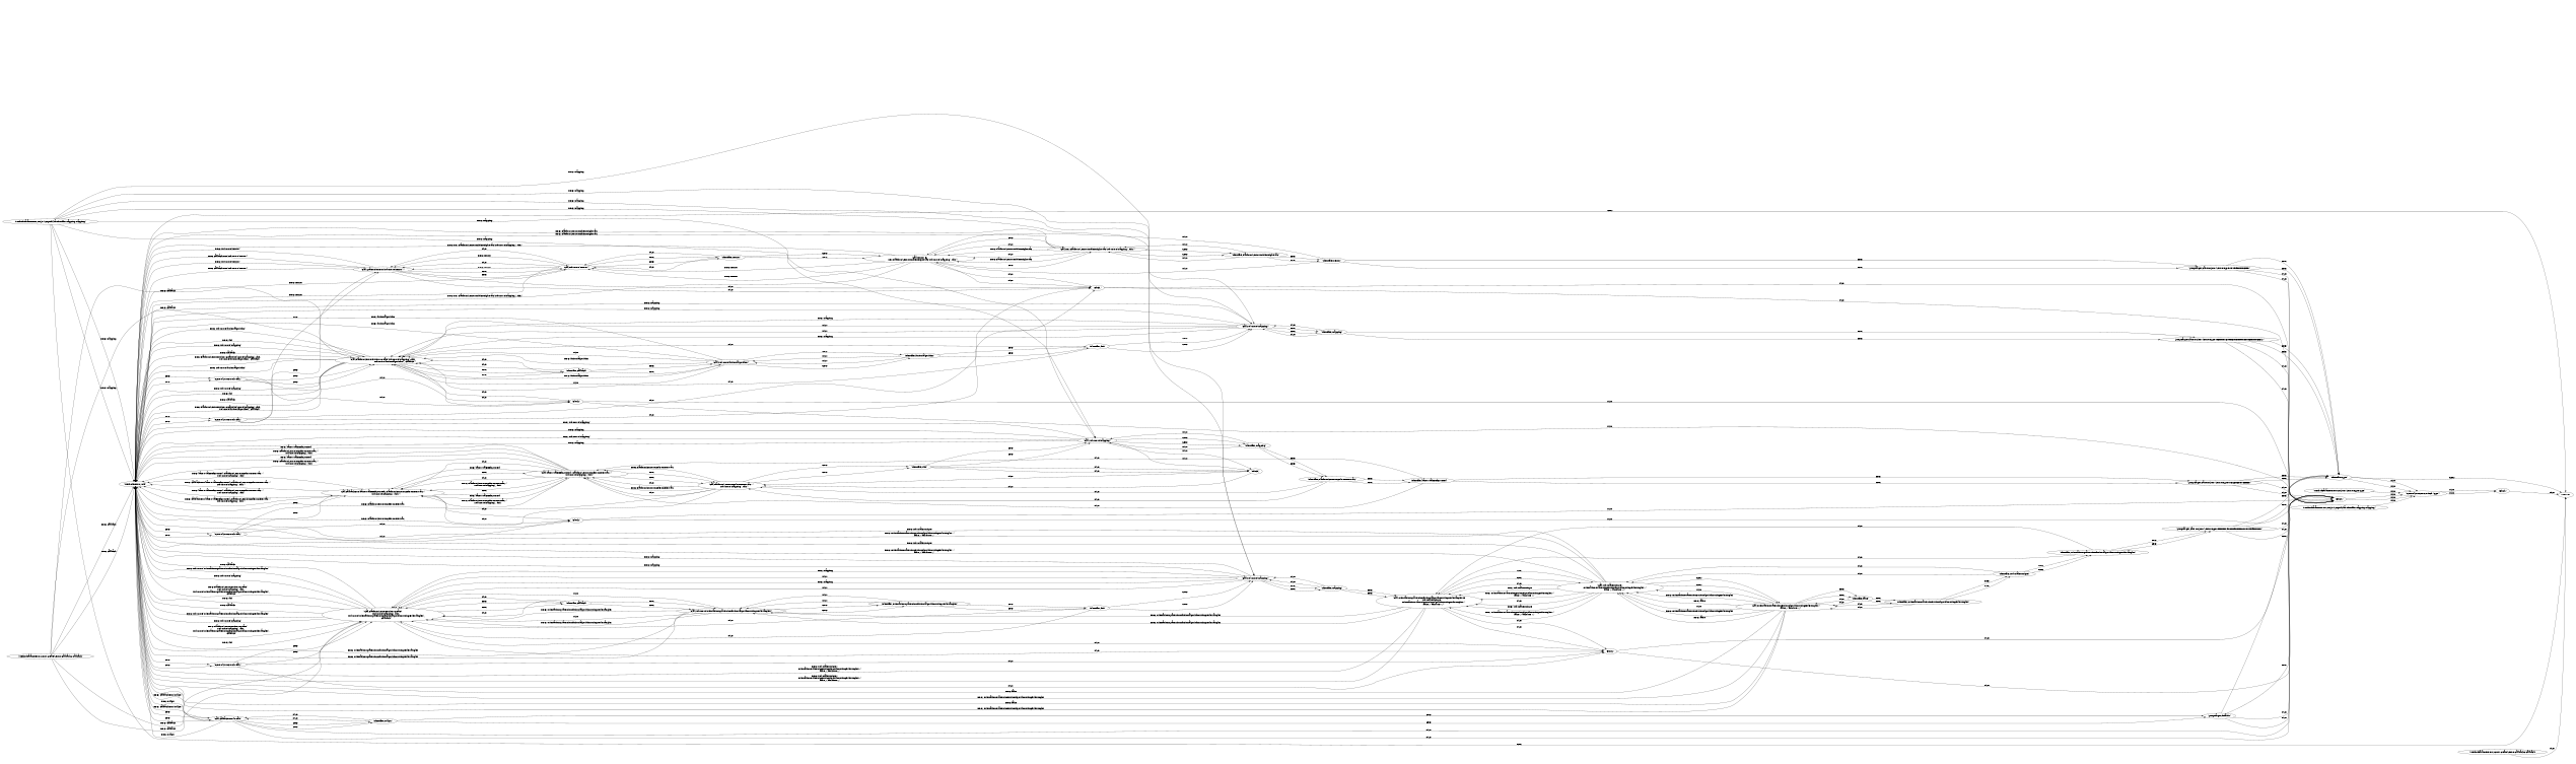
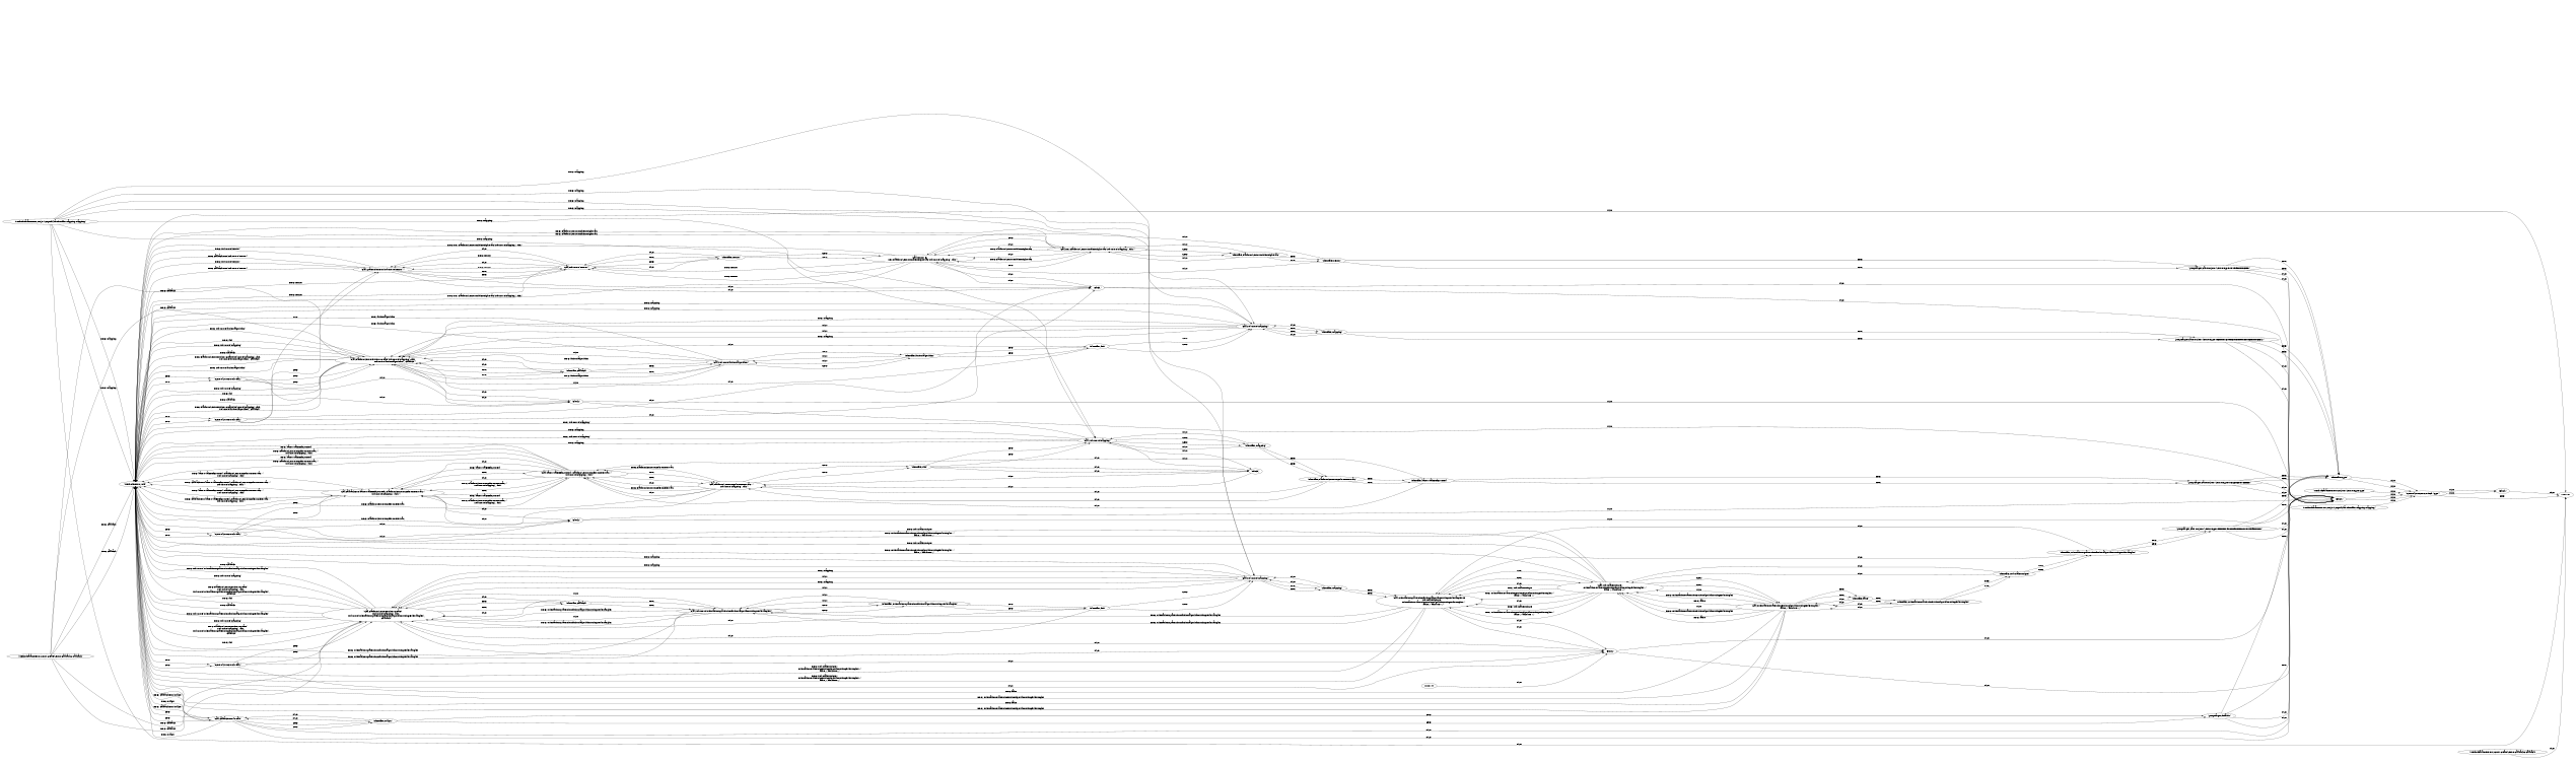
  digraph {
    rankdir=LR
    n1 [label="(MethodReturn,void)"]
    n2 [label="(ControlStructure,break;)"]
    n3 [label="(ControlStructure,break;)"]
    n4 [label="(ControlStructure,break;)"]
    n5 [label="(ControlStructure,break;)"]
    n6 [label="(Call,callback.Run(break))"]
    1000101
    n8 [label="(Block,)"]
    n9 [label="(Call,quaternion.Run(std::move(sensor)))"]
    n10 [label="(Block,)"]
    n11 [label="(Call,callback.Run(base::MakeRefCounted<PlatformSensorAccelerometerMac>(\n          std::move(mapping), this)))"]
    n12 [label="(Block,)"]
    n13 [label="(Call,PlatformSensorFusion::Create(std::move(mapping), this,\n                                    std::move(fusion_algorithm), callback))"]
    n14 [label="(Block,)"]
    n15 [label="(Call,PlatformSensorFusion::Create(\n          std::move(mapping), this,\n           std::move(orientation_quaternion_fusion_algorithm_using_euler_angles),\n           callback))"]
    n16 [label="(Block,)"]
    n17 [label="(Identifier,nullptr)"]
    n18 [label="(Call,std::move(sensor))"]
    n19 [label="(ControlStructure,switch (type))"]
    n20 [label="(JumpTarget,case mojom::SensorType::ACCELEROMETER:)"]
    n21 [label="(Identifier,type)"]
    n22 [label="(Call,base::MakeRefCounted<PlatformSensorAccelerometerMac>(\n          std::move(mapping), this))"]
    n23 [label="(Call,PlatformSensorAccelerometerMac>(\n          std::move(mapping), this))"]
    n24 [label="(Identifier,this)"]
    n25 [label="(Identifier,base::MakeRefCounted)"]
    n26 [label="(Block,)"]
    n27 [label="(Call,std::move(mapping))"]
    n28 [label="(Identifier,PlatformSensorAccelerometerMac)"]
    n29 [label="(Identifier,mapping)"]
    n30 [label="(JumpTarget,case mojom::SensorType::RELATIVE_ORIENTATION_EULER_ANGLES:)"]
    n31 [label="(MethodParameterOut,mojom::SensorType type)"]
    n32 [label="(Call,std::move(mapping))"]
    n33 [label="(Identifier,mapping)"]
    n34 [label="(Identifier,callback)"]
    n35 [label="(Identifier,this)"]
    n36 [label="(Call,std::move(fusion_algorithm))"]
    n37 [label="(Identifier,fusion_algorithm)"]
    n38 [label="(JumpTarget,case mojom::SensorType::RELATIVE_ORIENTATION_QUATERNION:)"]
    n39 [label="(Call,orientation_quaternion_fusion_algorithm_using_euler_angles =\n          std::make_unique<\n              OrientationQuaternionFusionAlgorithmUsingEulerAngles>(\n              false /* absolute */))"]
    n40 [label="(Call,std::make_unique<\n              OrientationQuaternionFusionAlgorithmUsingEulerAngles>(\n              false /* absolute */))"]
    n41 [label="(Call,std::move(orientation_quaternion_fusion_algorithm_using_euler_angles))"]
    n42 [label="(Call,OrientationQuaternionFusionAlgorithmUsingEulerAngles>(\n              false /* absolute */))"]
    n43 [label="(Identifier,orientation_quaternion_fusion_algorithm_using_euler_angles)"]
    n44 [label="(Identifier,orientation_quaternion_fusion_algorithm_using_euler_angles)"]
    n45 [label="(Identifier,false)"]
    n46 [label="(Identifier,std::make_unique)"]
    n47 [label="(Identifier,OrientationQuaternionFusionAlgorithmUsingEulerAngles)"]
    n48 [label="(Identifier,callback)"]
    n49 [label="(MethodParameterIn,mojo::ScopedSharedBufferMapping mapping)"]
    n50 [label="(Call,std::move(mapping))"]
    n51 [label="(Identifier,mapping)"]
    n52 [label="(MethodParameterOut,mojo::ScopedSharedBufferMapping mapping)"]
    n53 [label="(Identifier,this)"]
    n54 [label="(JumpTarget,default:)"]
    n55 [label="(Block,)"]
    n56 [label="(MethodParameterIn,const CreateSensorCallback& callback)"]
    n57 [label="(MethodParameterOut,const CreateSensorCallback& callback)"]
    n58 [label="(JumpTarget,case mojom::SensorType::AMBIENT_LIGHT:)"]
    n59 [label="(Call,sensor =\n          new PlatformSensorAmbientLightMac(std::move(mapping), this))"]
    n60 [label="(Call,new PlatformSensorAmbientLightMac(std::move(mapping), this))"]
    n61 [label="(Identifier,PlatformSensorAmbientLightMac)"]
    n62 [label="(Identifier,sensor)"]
    n63 [label="(Identifier,sensor)"]
+   1000144
    n1 -> n2 [label="CFG: "]
    n1 -> n2 [label="CFG: "]
    n1 -> n3 [label="CFG: "]
    n1 -> n3 [label="CFG: "]
    n1 -> n4 [label="CFG: "]
    n1 -> n4 [label="CFG: "]
    n1 -> n5 [label="CFG: "]
    n1 -> n5 [label="CFG: "]
    n1 -> n6 [label="CFG: "]
    n1 -> n6 [label="CFG: "]
-   n1 -> 1000101 [label="CFG: "]
+   n1 -> 1000101 [label="AST: "]
    n2 -> n8 [label="AST: "]
    n2 -> n8 [label="AST: "]
    n2 -> n9 [label="CFG: "]
    n2 -> n9 [label="CFG: "]
    n3 -> n10 [label="AST: "]
    n3 -> n10 [label="AST: "]
    n3 -> n11 [label="CFG: "]
    n3 -> n11 [label="CFG: "]
    n4 -> n12 [label="AST: "]
    n4 -> n12 [label="AST: "]
    n4 -> n13 [label="CFG: "]
    n4 -> n13 [label="CFG: "]
    n5 -> n14 [label="AST: "]
    n5 -> n14 [label="AST: "]
    n5 -> n15 [label="CFG: "]
    n5 -> n15 [label="CFG: "]
    n6 -> n1 [label="DDG: nullptr"]
    n6 -> n1 [label="DDG: callback.Run(nullptr)"]
    n6 -> n1 [label="DDG: nullptr"]
    n6 -> n1 [label="DDG: callback.Run(nullptr)"]
    n6 -> n16 [label="AST: "]
    n6 -> n16 [label="AST: "]
    n6 -> n17 [label="CFG: "]
    n6 -> n17 [label="CFG: "]
    n8 -> n16 [label="AST: "]
    n8 -> n16 [label="AST: "]
    n9 -> n1 [label="DDG: std::move(sensor)"]
    n9 -> n1 [label="DDG: callback.Run(std::move(sensor))"]
    n9 -> n1 [label="DDG: std::move(sensor)"]
    n9 -> n1 [label="DDG: callback.Run(std::move(sensor))"]
    n9 -> n8 [label="AST: "]
    n9 -> n8 [label="AST: "]
    n9 -> n18 [label="CFG: "]
    n9 -> n18 [label="CFG: "]
    n10 -> n16 [label="AST: "]
    n10 -> n16 [label="AST: "]
    n11 -> n1 [label="DDG: base::MakeRefCounted<PlatformSensorAccelerometerMac>(\n          std::move(mapping), this)"]
    n11 -> n1 [label="DDG: callback.Run(base::MakeRefCounted<PlatformSensorAccelerometerMac>(\n          std::move(mapping), this))"]
    n11 -> n1 [label="DDG: base::MakeRefCounted<PlatformSensorAccelerometerMac>(\n          std::move(mapping), this)"]
    n11 -> n1 [label="DDG: callback.Run(base::MakeRefCounted<PlatformSensorAccelerometerMac>(\n          std::move(mapping), this))"]
    n11 -> n10 [label="AST: "]
    n11 -> n10 [label="AST: "]
    n11 -> n22 [label="CFG: "]
    n11 -> n22 [label="CFG: "]
    n12 -> n16 [label="AST: "]
    n12 -> n16 [label="AST: "]
    n13 -> n1 [label="DDG: std::move(mapping)"]
    n13 -> n1 [label="DDG: this"]
    n13 -> n1 [label="DDG: callback"]
    n13 -> n1 [label="DDG: PlatformSensorFusion::Create(std::move(mapping), this,\n                                    std::move(fusion_algorithm), callback)"]
    n13 -> n1 [label="DDG: std::move(fusion_algorithm)"]
    n13 -> n1 [label="DDG: std::move(mapping)"]
    n13 -> n1 [label="DDG: this"]
    n13 -> n1 [label="DDG: callback"]
    n13 -> n1 [label="DDG: PlatformSensorFusion::Create(std::move(mapping), this,\n                                    std::move(fusion_algorithm), callback)"]
    n13 -> n1 [label="DDG: std::move(fusion_algorithm)"]
    n13 -> n12 [label="AST: "]
    n13 -> n12 [label="AST: "]
    n13 -> n34 [label="CFG: "]
    n13 -> n34 [label="CFG: "]
    n14 -> n16 [label="AST: "]
    n14 -> n16 [label="AST: "]
    n15 -> n1 [label="DDG: std::move(mapping)"]
    n15 -> n1 [label="DDG: PlatformSensorFusion::Create(\n          std::move(mapping), this,\n           std::move(orientation_quaternion_fusion_algorithm_using_euler_angles),\n           callback)"]
    n15 -> n1 [label="DDG: this"]
    n15 -> n1 [label="DDG: callback"]
    n15 -> n1 [label="DDG: std::move(orientation_quaternion_fusion_algorithm_using_euler_angles)"]
    n15 -> n1 [label="DDG: std::move(mapping)"]
    n15 -> n1 [label="DDG: PlatformSensorFusion::Create(\n          std::move(mapping), this,\n           std::move(orientation_quaternion_fusion_algorithm_using_euler_angles),\n           callback)"]
    n15 -> n1 [label="DDG: this"]
    n15 -> n1 [label="DDG: callback"]
    n15 -> n1 [label="DDG: std::move(orientation_quaternion_fusion_algorithm_using_euler_angles)"]
    n15 -> n14 [label="AST: "]
    n15 -> n14 [label="AST: "]
    n15 -> n48 [label="CFG: "]
    n15 -> n48 [label="CFG: "]
    n16 -> n19 [label="AST: "]
    n16 -> n19 [label="AST: "]
    n17 -> n6 [label="AST: "]
    n17 -> n6 [label="AST: "]
    n17 -> n54 [label="CFG: "]
    n17 -> n54 [label="CFG: "]
    n18 -> n1 [label="DDG: sensor"]
    n18 -> n1 [label="DDG: sensor"]
    n18 -> n9 [label="AST: "]
    n18 -> n9 [label="DDG: sensor"]
    n18 -> n9 [label="AST: "]
    n18 -> n9 [label="DDG: sensor"]
    n18 -> n62 [label="CFG: "]
    n18 -> n62 [label="CFG: "]
    n19 -> n55 [label="AST: "]
    n19 -> n55 [label="AST: "]
    n20 -> n16 [label="AST: "]
    n20 -> n16 [label="AST: "]
    n20 -> n21 [label="CFG: "]
    n20 -> n21 [label="CFG: "]
-   n21 -> 1000101 [label="CFG: "]
+   n19 -> 1000101 [label="CFG: "]
    n21 -> n19 [label="AST: "]
    n21 -> n19 [label="AST: "]
    n22 -> n1 [label="DDG: PlatformSensorAccelerometerMac>(\n          std::move(mapping), this)"]
    n22 -> n1 [label="DDG: base::MakeRefCounted"]
    n22 -> n1 [label="DDG: PlatformSensorAccelerometerMac>(\n          std::move(mapping), this)"]
    n22 -> n1 [label="DDG: base::MakeRefCounted"]
    n22 -> n11 [label="AST: "]
    n22 -> n11 [label="DDG: base::MakeRefCounted"]
    n22 -> n11 [label="DDG: PlatformSensorAccelerometerMac>(\n          std::move(mapping), this)"]
    n22 -> n11 [label="AST: "]
    n22 -> n11 [label="DDG: base::MakeRefCounted"]
    n22 -> n11 [label="DDG: PlatformSensorAccelerometerMac>(\n          std::move(mapping), this)"]
    n22 -> n23 [label="CFG: "]
    n22 -> n23 [label="CFG: "]
    n23 -> n1 [label="DDG: PlatformSensorAccelerometerMac"]
    n23 -> n1 [label="DDG: PlatformSensorAccelerometerMac"]
    n23 -> n22 [label="AST: "]
    n23 -> n22 [label="DDG: PlatformSensorAccelerometerMac"]
    n23 -> n22 [label="AST: "]
    n23 -> n22 [label="DDG: PlatformSensorAccelerometerMac"]
    n23 -> n24 [label="CFG: "]
    n23 -> n24 [label="CFG: "]
    n24 -> n26 [label="AST: "]
    n24 -> n26 [label="AST: "]
    n24 -> n27 [label="CFG: "]
    n24 -> n27 [label="CFG: "]
    n25 -> n20 [label="CFG: "]
    n25 -> n20 [label="CFG: "]
    n25 -> n22 [label="AST: "]
    n25 -> n22 [label="AST: "]
    n26 -> n23 [label="AST: "]
    n26 -> n23 [label="AST: "]
    n27 -> n1 [label="DDG: mapping"]
    n27 -> n1 [label="DDG: std::move(mapping)"]
    n27 -> n1 [label="DDG: mapping"]
    n27 -> n1 [label="DDG: std::move(mapping)"]
    n27 -> n26 [label="AST: "]
    n27 -> n26 [label="AST: "]
    n27 -> n29 [label="CFG: "]
    n27 -> n29 [label="CFG: "]
    n28 -> n23 [label="AST: "]
    n28 -> n23 [label="AST: "]
    n28 -> n25 [label="CFG: "]
    n28 -> n25 [label="CFG: "]
    n29 -> n27 [label="AST: "]
    n29 -> n27 [label="AST: "]
    n29 -> n28 [label="CFG: "]
    n29 -> n28 [label="CFG: "]
    n30 -> n16 [label="AST: "]
    n30 -> n16 [label="AST: "]
    n30 -> n21 [label="CFG: "]
    n30 -> n21 [label="CFG: "]
    n31 -> n19 [label="AST: "]
    n32 -> n1 [label="DDG: mapping"]
    n32 -> n1 [label="DDG: mapping"]
    n32 -> n13 [label="AST: "]
    n32 -> n13 [label="DDG: mapping"]
    n32 -> n13 [label="AST: "]
    n32 -> n13 [label="DDG: mapping"]
    n32 -> n33 [label="CFG: "]
    n32 -> n33 [label="CFG: "]
    n33 -> n30 [label="CFG: "]
    n33 -> n30 [label="CFG: "]
    n33 -> n32 [label="AST: "]
    n33 -> n32 [label="AST: "]
    n34 -> n13 [label="AST: "]
    n34 -> n13 [label="AST: "]
    n34 -> n36 [label="CFG: "]
    n34 -> n36 [label="CFG: "]
    n35 -> n13 [label="AST: "]
    n35 -> n13 [label="AST: "]
    n35 -> n32 [label="CFG: "]
    n35 -> n32 [label="CFG: "]
    n36 -> n1 [label="DDG: fusion_algorithm"]
    n36 -> n1 [label="DDG: fusion_algorithm"]
    n36 -> n13 [label="AST: "]
    n36 -> n13 [label="DDG: fusion_algorithm"]
    n36 -> n13 [label="AST: "]
    n36 -> n13 [label="DDG: fusion_algorithm"]
    n36 -> n37 [label="CFG: "]
    n36 -> n37 [label="CFG: "]
    n37 -> n35 [label="CFG: "]
    n37 -> n35 [label="CFG: "]
    n37 -> n36 [label="AST: "]
    n37 -> n36 [label="AST: "]
    n38 -> n16 [label="AST: "]
    n38 -> n16 [label="AST: "]
    n38 -> n21 [label="CFG: "]
    n38 -> n21 [label="CFG: "]
    n39 -> n1 [label="DDG: std::make_unique<\n              OrientationQuaternionFusionAlgorithmUsingEulerAngles>(\n              false /* absolute */)"]
    n39 -> n1 [label="DDG: std::make_unique<\n              OrientationQuaternionFusionAlgorithmUsingEulerAngles>(\n              false /* absolute */)"]
    n39 -> n14 [label="AST: "]
    n39 -> n14 [label="AST: "]
    n39 -> n40 [label="CFG: "]
    n39 -> n40 [label="CFG: "]
    n39 -> n41 [label="DDG: orientation_quaternion_fusion_algorithm_using_euler_angles"]
    n39 -> n41 [label="DDG: orientation_quaternion_fusion_algorithm_using_euler_angles"]
    n40 -> n1 [label="DDG: OrientationQuaternionFusionAlgorithmUsingEulerAngles>(\n              false /* absolute */)"]
    n40 -> n1 [label="DDG: std::make_unique"]
    n40 -> n1 [label="DDG: OrientationQuaternionFusionAlgorithmUsingEulerAngles>(\n              false /* absolute */)"]
    n40 -> n1 [label="DDG: std::make_unique"]
    n40 -> n39 [label="AST: "]
    n40 -> n39 [label="DDG: std::make_unique"]
    n40 -> n39 [label="DDG: OrientationQuaternionFusionAlgorithmUsingEulerAngles>(\n              false /* absolute */)"]
    n40 -> n39 [label="AST: "]
    n40 -> n39 [label="DDG: std::make_unique"]
    n40 -> n39 [label="DDG: OrientationQuaternionFusionAlgorithmUsingEulerAngles>(\n              false /* absolute */)"]
    n40 -> n42 [label="CFG: "]
    n40 -> n42 [label="CFG: "]
    n41 -> n1 [label="DDG: orientation_quaternion_fusion_algorithm_using_euler_angles"]
    n41 -> n1 [label="DDG: orientation_quaternion_fusion_algorithm_using_euler_angles"]
    n41 -> n15 [label="AST: "]
    n41 -> n15 [label="DDG: orientation_quaternion_fusion_algorithm_using_euler_angles"]
    n41 -> n15 [label="AST: "]
    n41 -> n15 [label="DDG: orientation_quaternion_fusion_algorithm_using_euler_angles"]
    n41 -> n43 [label="CFG: "]
    n41 -> n43 [label="CFG: "]
    n42 -> n1 [label="DDG: false"]
    n42 -> n1 [label="DDG: OrientationQuaternionFusionAlgorithmUsingEulerAngles"]
    n42 -> n1 [label="DDG: false"]
    n42 -> n1 [label="DDG: OrientationQuaternionFusionAlgorithmUsingEulerAngles"]
    n42 -> n40 [label="AST: "]
    n42 -> n40 [label="DDG: OrientationQuaternionFusionAlgorithmUsingEulerAngles"]
    n42 -> n40 [label="DDG: false"]
    n42 -> n40 [label="AST: "]
    n42 -> n40 [label="DDG: OrientationQuaternionFusionAlgorithmUsingEulerAngles"]
    n42 -> n40 [label="DDG: false"]
    n42 -> n45 [label="CFG: "]
    n42 -> n45 [label="CFG: "]
    n43 -> n41 [label="AST: "]
    n43 -> n41 [label="AST: "]
    n43 -> n53 [label="CFG: "]
    n43 -> n53 [label="CFG: "]
    n44 -> n38 [label="CFG: "]
    n44 -> n38 [label="CFG: "]
    n44 -> n39 [label="AST: "]
    n44 -> n39 [label="AST: "]
    n45 -> n42 [label="AST: "]
    n45 -> n42 [label="AST: "]
    n45 -> n47 [label="CFG: "]
    n45 -> n47 [label="CFG: "]
    n46 -> n40 [label="AST: "]
    n46 -> n40 [label="AST: "]
    n46 -> n44 [label="CFG: "]
    n46 -> n44 [label="CFG: "]
    n47 -> n42 [label="AST: "]
    n47 -> n42 [label="AST: "]
    n47 -> n46 [label="CFG: "]
    n47 -> n46 [label="CFG: "]
    n48 -> n15 [label="AST: "]
    n48 -> n15 [label="AST: "]
    n48 -> n41 [label="CFG: "]
    n48 -> n41 [label="CFG: "]
    n49 -> n1 [label="DDG: mapping"]
    n49 -> n1 [label="DDG: mapping"]
-   n49 -> 1000101 [label="CFG: "]
+   n49 -> 1000101 [label="AST: "]
    n49 -> n27 [label="DDG: mapping"]
    n49 -> n27 [label="DDG: mapping"]
    n49 -> n32 [label="DDG: mapping"]
    n49 -> n32 [label="DDG: mapping"]
    n49 -> n50 [label="DDG: mapping"]
    n49 -> n50 [label="DDG: mapping"]
    n50 -> n1 [label="DDG: mapping"]
    n50 -> n1 [label="DDG: mapping"]
    n50 -> n15 [label="AST: "]
    n50 -> n15 [label="DDG: mapping"]
    n50 -> n15 [label="AST: "]
    n50 -> n15 [label="DDG: mapping"]
    n50 -> n51 [label="CFG: "]
    n50 -> n51 [label="CFG: "]
    n51 -> n39 [label="CFG: "]
    n51 -> n39 [label="CFG: "]
    n51 -> n50 [label="AST: "]
    n51 -> n50 [label="AST: "]
    n52 -> n19 [label="AST: "]
    n53 -> n15 [label="AST: "]
    n53 -> n15 [label="AST: "]
    n53 -> n50 [label="CFG: "]
    n53 -> n50 [label="CFG: "]
    n54 -> n16 [label="AST: "]
    n54 -> n16 [label="AST: "]
    n54 -> n21 [label="CFG: "]
    n54 -> n21 [label="CFG: "]
    n55 -> 1000101 [label="AST: "]
    n56 -> n1 [label="DDG: callback"]
    n56 -> n1 [label="DDG: callback"]
    n56 -> n13 [label="DDG: callback"]
    n56 -> n13 [label="DDG: callback"]
    n56 -> n15 [label="DDG: callback"]
    n56 -> n15 [label="DDG: callback"]
    n57 -> 1000101 [label="AST: "]
    n58 -> n16 [label="AST: "]
    n58 -> n16 [label="AST: "]
    n58 -> n21 [label="CFG: "]
    n58 -> n21 [label="CFG: "]
    n59 -> n1 [label="DDG: new PlatformSensorAmbientLightMac(std::move(mapping), this)"]
    n59 -> n1 [label="DDG: new PlatformSensorAmbientLightMac(std::move(mapping), this)"]
    n59 -> n8 [label="AST: "]
    n59 -> n8 [label="AST: "]
    n59 -> n18 [label="DDG: sensor"]
    n59 -> n18 [label="DDG: sensor"]
    n59 -> n60 [label="CFG: "]
    n59 -> n60 [label="CFG: "]
    n60 -> n1 [label="DDG: PlatformSensorAmbientLightMac"]
    n60 -> n1 [label="DDG: PlatformSensorAmbientLightMac"]
    n60 -> n59 [label="AST: "]
    n60 -> n59 [label="DDG: PlatformSensorAmbientLightMac"]
    n60 -> n59 [label="AST: "]
    n60 -> n59 [label="DDG: PlatformSensorAmbientLightMac"]
    n60 -> n61 [label="CFG: "]
    n60 -> n61 [label="CFG: "]
    n61 -> n60 [label="AST: "]
    n61 -> n60 [label="AST: "]
    n61 -> n63 [label="CFG: "]
    n61 -> n63 [label="CFG: "]
    n62 -> n18 [label="AST: "]
    n62 -> n18 [label="AST: "]
    n62 -> n59 [label="CFG: "]
    n62 -> n59 [label="CFG: "]
    n63 -> n58 [label="CFG: "]
    n63 -> n58 [label="CFG: "]
    n63 -> n59 [label="AST: "]
    n63 -> n59 [label="AST: "]
+   1000144 -> n14 [label="AST: "]
  }
